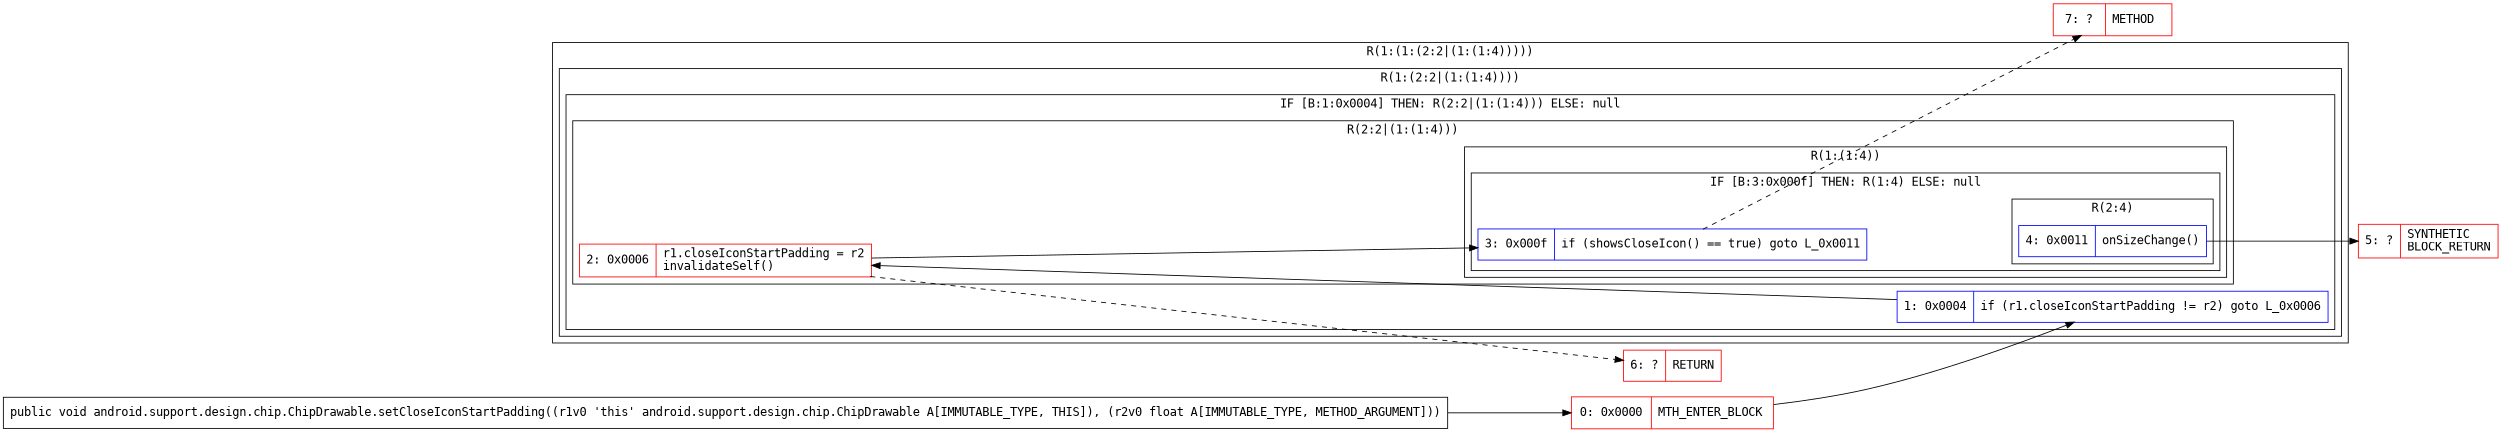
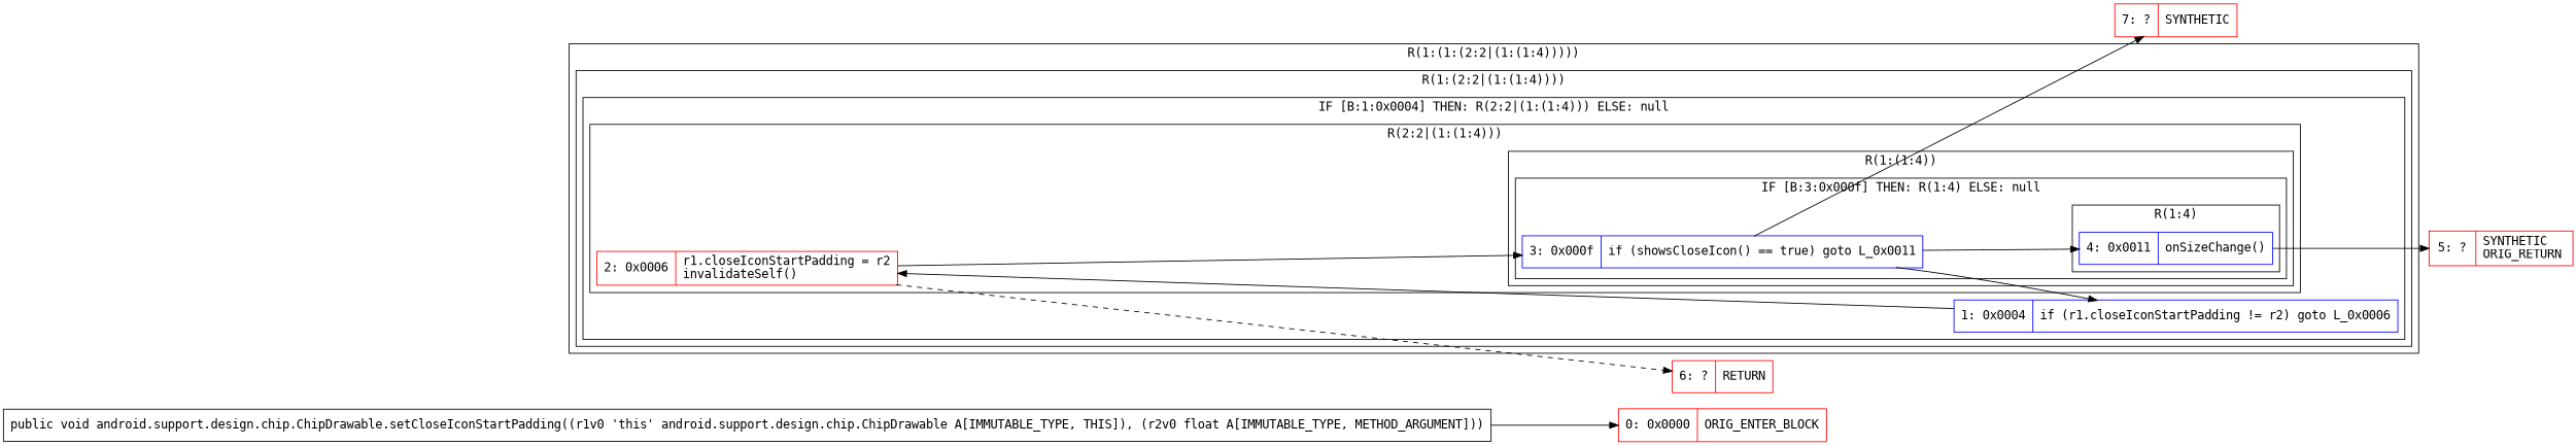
  digraph {
    fontname="DejaVu Sans Mono"
    rankdir=LR
    node [color=red fontname="DejaVu Sans Mono" shape=record]
    edge [fontname="DejaVu Sans Mono"]
    n1 [color=blue label="{4\:\ 0x0011|onSizeChange()\l}"]
    n2 [color=blue label="{3\:\ 0x000f|if (showsCloseIcon() == true) goto L_0x0011\l}"]
    n3 [label="{2\:\ 0x0006|r1.closeIconStartPadding = r2\linvalidateSelf()\l}"]
    n4 [color=blue label="{1\:\ 0x0004|if (r1.closeIconStartPadding != r2) goto L_0x0006\l}"]
-   n5 [label="{5\:\ ?|SYNTHETIC\lBLOCK_RETURN\l}"]
-   n6 [label="{7\:\ ?|METHOD\l}"]
+   n5 [label="{5\:\ ?|SYNTHETIC\lORIG_RETURN\l}"]
+   n6 [label="{7\:\ ?|SYNTHETIC\l}"]
    n7 [label="{6\:\ ?|RETURN\l}"]
-   n8 [label="{0\:\ 0x0000|MTH_ENTER_BLOCK\l}"]
+   n8 [label="{0\:\ 0x0000|ORIG_ENTER_BLOCK\l}"]
    n9 [label="{public void android.support.design.chip.ChipDrawable.setCloseIconStartPadding((r1v0 'this' android.support.design.chip.ChipDrawable A[IMMUTABLE_TYPE, THIS]), (r2v0 float A[IMMUTABLE_TYPE, METHOD_ARGUMENT])) }" color=""]
    subgraph cluster_1 {
      label="R(1:(1:(2:2|(1:(1:4)))))"
      subgraph cluster_2 {
        label="R(1:(2:2|(1:(1:4))))"
        subgraph cluster_3 {
          label="IF [B:1:0x0004] THEN: R(2:2|(1:(1:4))) ELSE: null"
          n4
          subgraph cluster_4 {
            label="R(2:2|(1:(1:4)))"
            n3
            subgraph cluster_5 {
              label="R(1:(1:4))"
              subgraph cluster_6 {
                label="IF [B:3:0x000f] THEN: R(1:4) ELSE: null"
                n2
                subgraph cluster_7 {
-                 label="R(2:4)"
+                 label="R(1:4)"
                  n1
                }
              }
            }
          }
        }
      }
    }
    n1 -> n5
-   n2 -> n6 [style=dashed]
+   n2 -> n1
+   n2 -> n6 [style=solid]
    n3 -> n2
    n3 -> n7 [style=dashed]
    n4 -> n3
-   n8 -> n4
+   n2 -> n4
    n9 -> n8
  }
